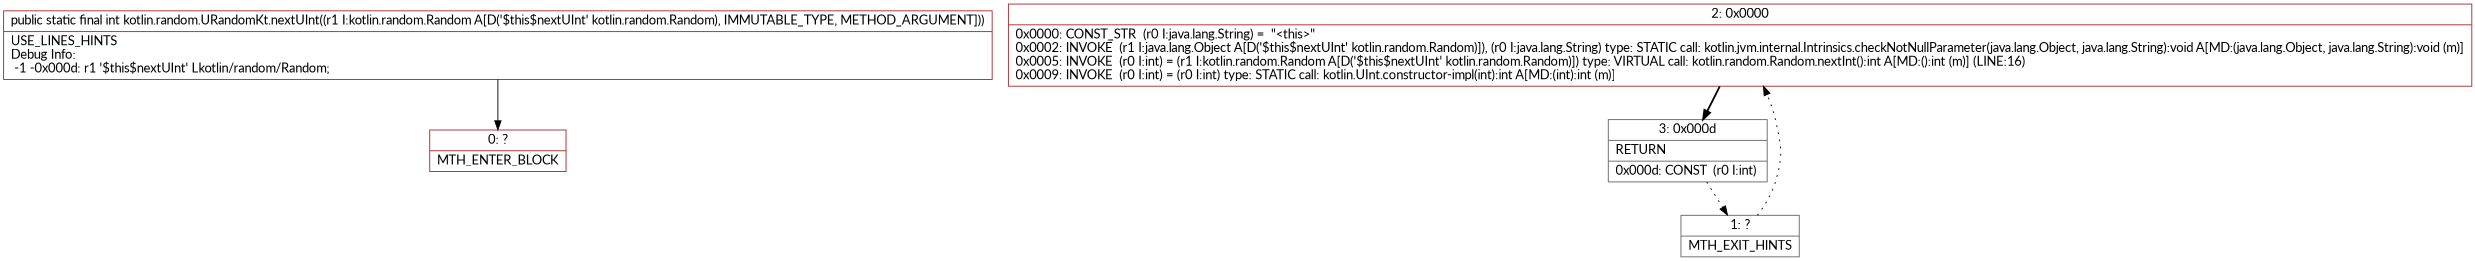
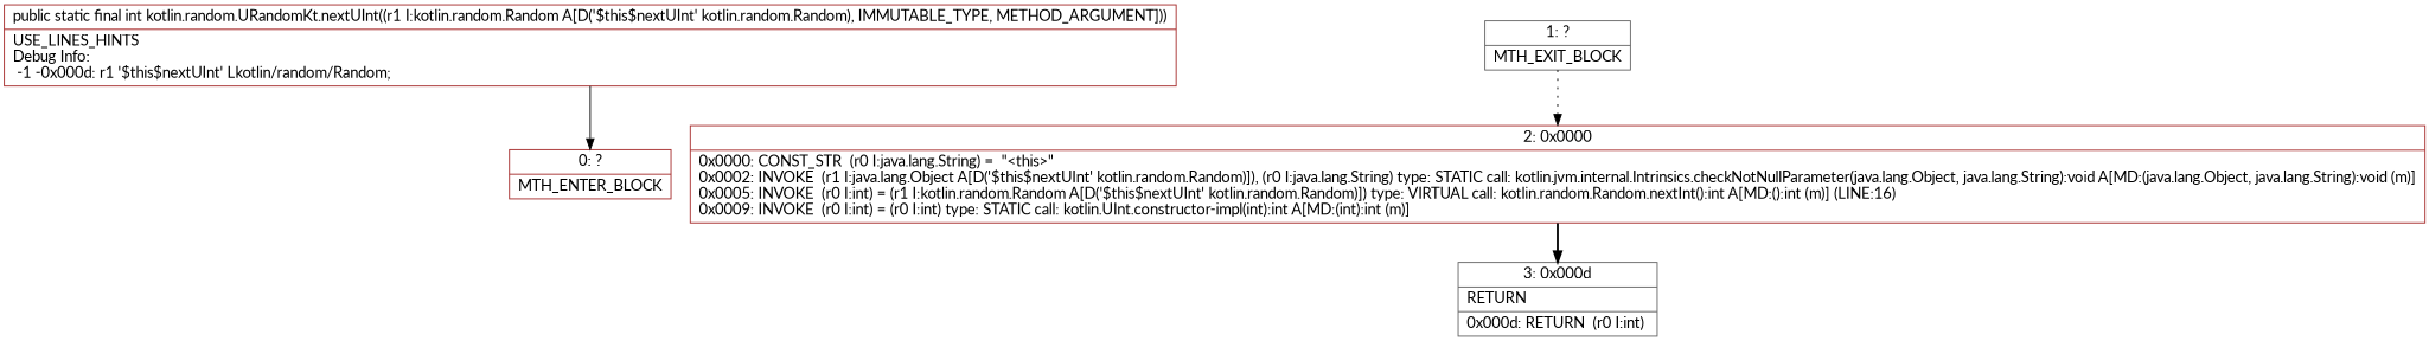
  digraph {
    fontname=Lato
    node [color=brown fontname=Lato shape=record]
    edge [fontname=Lato style=dotted]
    n1 [label="{0\:\ ?|MTH_ENTER_BLOCK\l}"]
    n2 [label="{2\:\ 0x0000|0x0000: CONST_STR  (r0 I:java.lang.String) =  \"\<this\>\" \l0x0002: INVOKE  (r1 I:java.lang.Object A[D('$this$nextUInt' kotlin.random.Random)]), (r0 I:java.lang.String) type: STATIC call: kotlin.jvm.internal.Intrinsics.checkNotNullParameter(java.lang.Object, java.lang.String):void A[MD:(java.lang.Object, java.lang.String):void (m)]\l0x0005: INVOKE  (r0 I:int) = (r1 I:kotlin.random.Random A[D('$this$nextUInt' kotlin.random.Random)]) type: VIRTUAL call: kotlin.random.Random.nextInt():int A[MD:():int (m)] (LINE:16)\l0x0009: INVOKE  (r0 I:int) = (r0 I:int) type: STATIC call: kotlin.UInt.constructor\-impl(int):int A[MD:(int):int (m)]\l}"]
-   n3 [color=gray40 label="{3\:\ 0x000d|RETURN\l|0x000d: CONST  (r0 I:int) \l}"]
-   n4 [color=gray40 label="{1\:\ ?|MTH_EXIT_HINTS\l}"]
+   n3 [color=gray40 label="{3\:\ 0x000d|RETURN\l|0x000d: RETURN  (r0 I:int) \l}"]
+   n4 [color=gray40 label="{1\:\ ?|MTH_EXIT_BLOCK\l}"]
    n5 [label="{public static final int kotlin.random.URandomKt.nextUInt((r1 I:kotlin.random.Random A[D('$this$nextUInt' kotlin.random.Random), IMMUTABLE_TYPE, METHOD_ARGUMENT]))  | USE_LINES_HINTS\lDebug Info:\l  \-1 \-0x000d: r1 '$this$nextUInt' Lkotlin\/random\/Random;\l}"]
    n2 -> n3 [style=bold]
-   n3 -> n4
    n4 -> n2
    n5 -> n1 [style=solid]
  }
